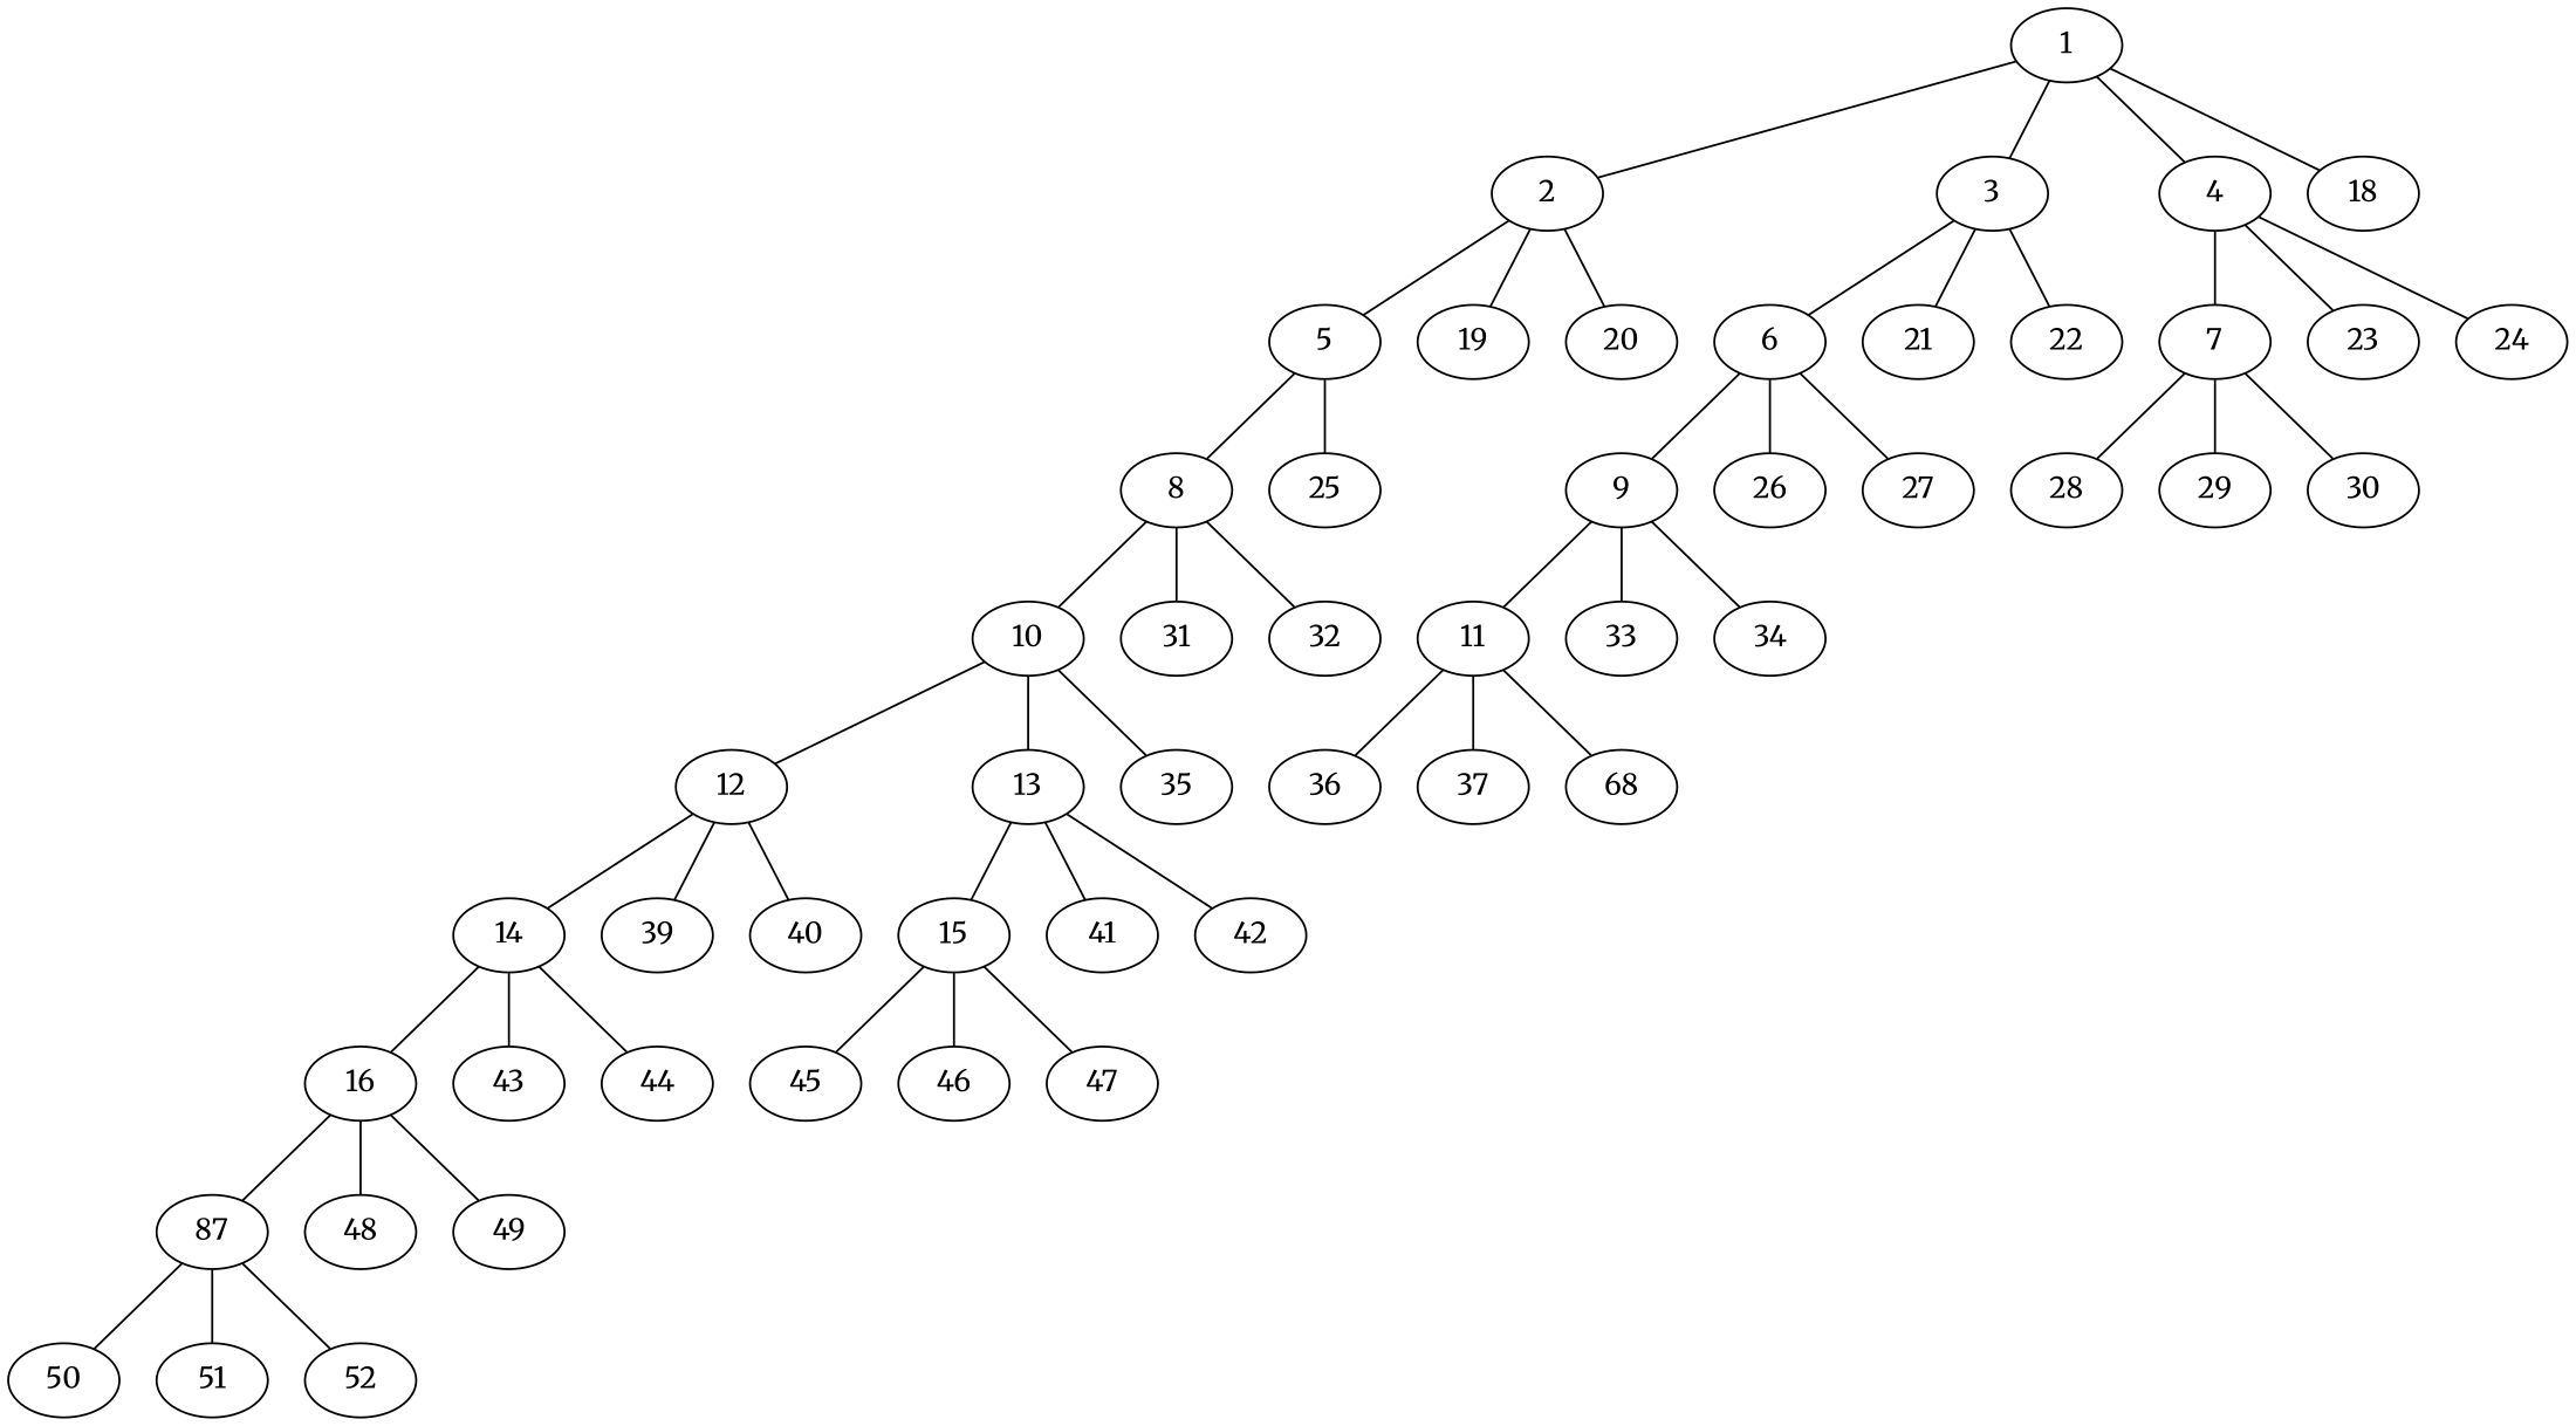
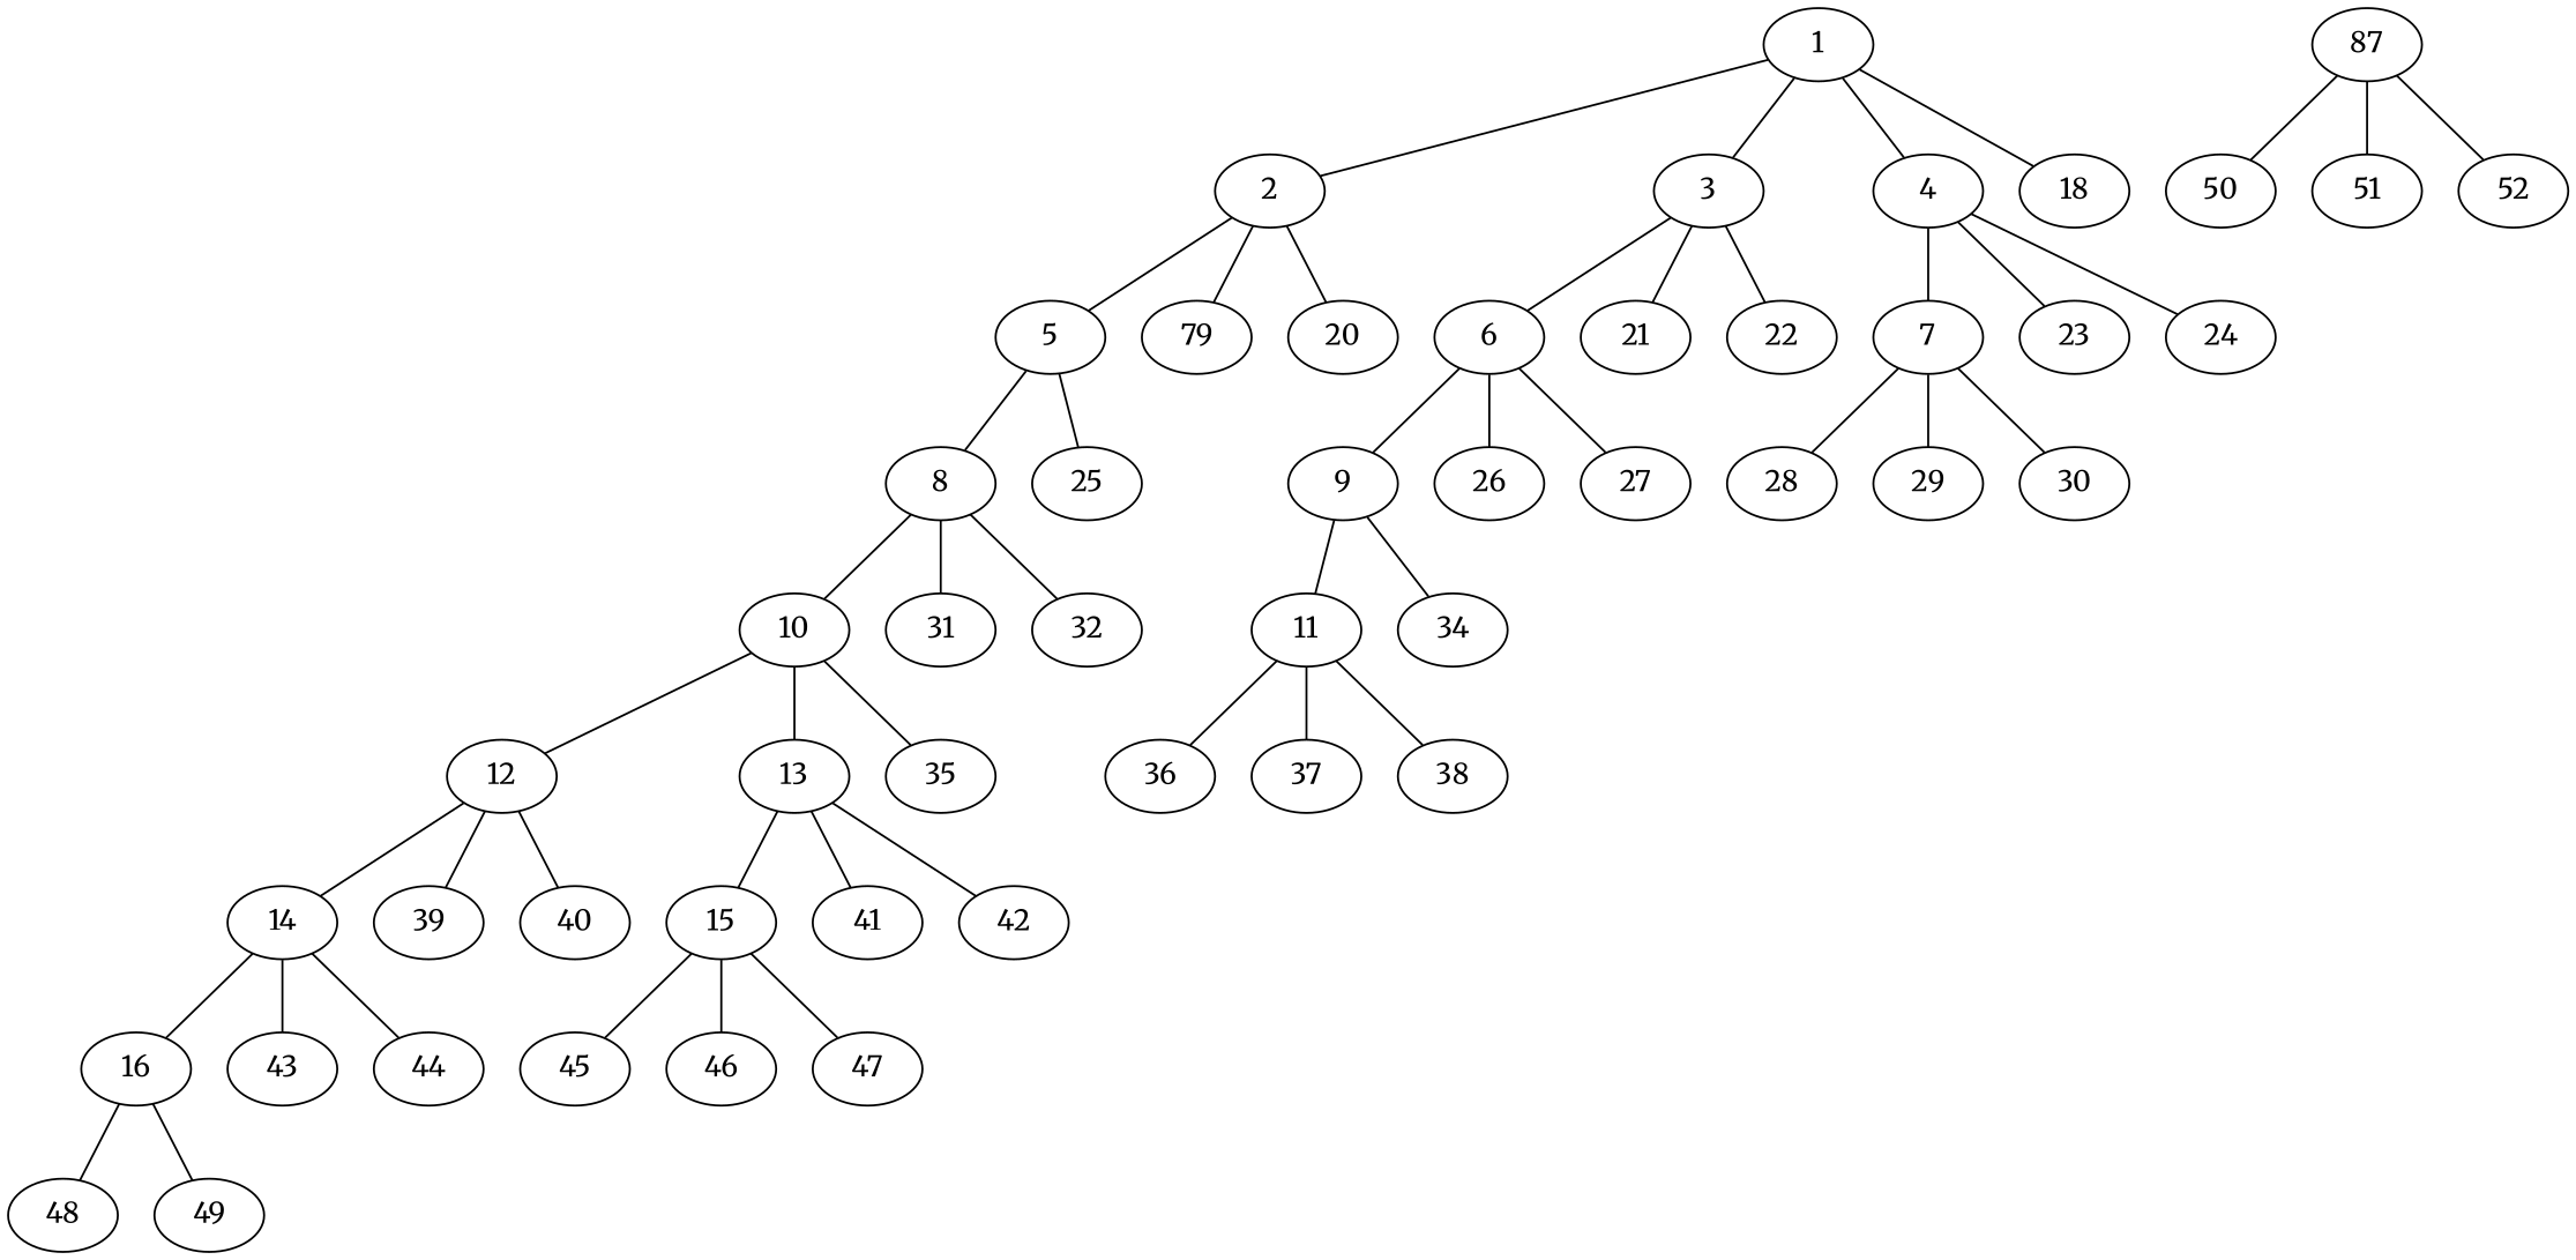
  graph {
    fontname=Merriweather
    node [chem=H fontname=Merriweather]
    edge [fontname=Merriweather valence=1]
    1 [chem=C]
    2 [chem=C]
    3 [chem=C]
    4 [chem=C]
    18
    5 [chem=N]
-   19
+   19 [label=79]
    20
    6 [chem=C]
    21
    22
    7 [chem=C]
    23
    24
    8 [chem=C]
    25
    9 [chem=C]
    26
    27
    28
    29
    30
    10 [chem=C]
    31
    32
    11 [chem=C]
-   33
    34
    12 [chem=C]
    13 [chem=C]
    35
    36
    37
-   38 [label=68]
+   38
    14 [chem=C]
    39
    40
    15 [chem=C]
    41
    42
    16 [chem=C]
    43
    44
    45
    46
    47
    n47 [chem=C label=87]
    48
    49
    50
    51
    52
    1 -- 2
    1 -- 3
    1 -- 4
    1 -- 18
    2 -- 5
    2 -- 19
    2 -- 20
    3 -- 6
    3 -- 21
    3 -- 22
    4 -- 7
    4 -- 23
    4 -- 24
    5 -- 8
    5 -- 25
    6 -- 9
    6 -- 26
    6 -- 27
    7 -- 28
    7 -- 29
    7 -- 30
    8 -- 10
    8 -- 31
    8 -- 32
    9 -- 11
-   9 -- 33
    9 -- 34
    10 -- 12
    10 -- 13
    10 -- 35
    11 -- 36
    11 -- 37
    11 -- 38
    12 -- 14
    12 -- 39
    12 -- 40
    13 -- 15
    13 -- 41
    13 -- 42
    14 -- 16
    14 -- 43
    14 -- 44
    15 -- 45
    15 -- 46
    15 -- 47
-   16 -- n47
    16 -- 48
    16 -- 49
    n47 -- 50
    n47 -- 51
    n47 -- 52
  }
